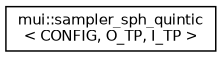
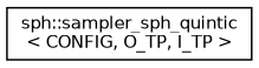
  digraph {
    rankdir=LR
-   n1 [color=black fillcolor=white fontname=Helvetica fontsize=10 height=0.2 label="mui::sampler_sph_quintic\l\< CONFIG, O_TP, I_TP \>" shape=record style=filled width=0.4]
+   n1 [color=black fillcolor=white fontname=Helvetica fontsize=10 height=0.2 label="sph::sampler_sph_quintic\l\< CONFIG, O_TP, I_TP \>" shape=record style=filled width=0.4]
  }
